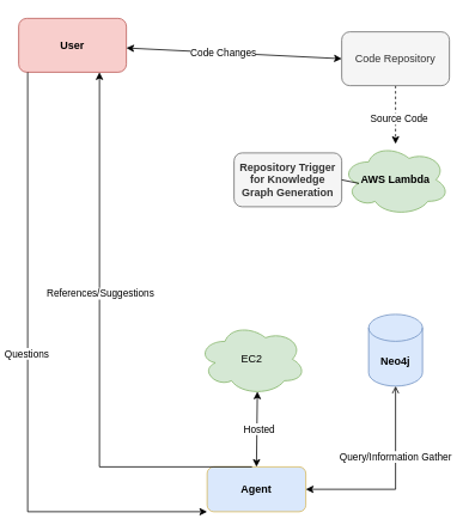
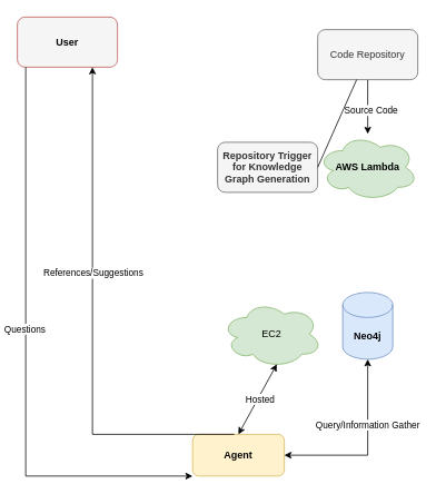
  <mxCell id="0" />
  <mxCell id="1" parent="0" />
  <mxCell id="2" value="&lt;b&gt;AWS Lambda&lt;/b&gt;" style="ellipse;shape=cloud;whiteSpace=wrap;html=1;fillColor=#d5e8d4;strokeColor=#82b366;" vertex="1" parent="1"><mxGeometry x="380" y="160" width="120" height="80" as="geometry" /></mxCell>
- <mxCell id="3" style="edgeStyle=orthogonalEdgeStyle;rounded=0;orthogonalLoop=1;jettySize=auto;html=1;dashed=1;" edge="1" parent="1" source="5" target="2"><mxGeometry relative="1" as="geometry" /></mxCell>
+ <mxCell id="3" style="edgeStyle=orthogonalEdgeStyle;rounded=0;orthogonalLoop=1;jettySize=auto;html=1;" edge="1" parent="1" source="5" target="2"><mxGeometry relative="1" as="geometry" /></mxCell>
  <mxCell id="4" value="Source Code" style="edgeLabel;html=1;align=center;verticalAlign=middle;resizable=0;points=[];" vertex="1" connectable="0" parent="3"><mxGeometry x="0.109" y="3" relative="1" as="geometry"><mxPoint as="offset" /></mxGeometry></mxCell>
  <mxCell id="5" value="Code Repository" style="rounded=1;whiteSpace=wrap;html=1;fillColor=#f5f5f5;fontColor=#333333;strokeColor=#666666;" vertex="1" parent="1"><mxGeometry x="380" y="35" width="120" height="60" as="geometry" /></mxCell>
  <mxCell id="6" value="&lt;b&gt;Neo4j&lt;/b&gt;" style="shape=cylinder3;whiteSpace=wrap;html=1;boundedLbl=1;backgroundOutline=1;size=15;fillColor=#dae8fc;strokeColor=#6c8ebf;" vertex="1" parent="1"><mxGeometry x="410" y="350" width="60" height="80" as="geometry" /></mxCell>
- <mxCell id="7" value="EC2" style="ellipse;shape=cloud;whiteSpace=wrap;html=1;fillColor=#d5e8d4;strokeColor=#82b366;" vertex="1" parent="1"><mxGeometry x="220" y="360" width="120" height="80" as="geometry" /></mxCell>
- <mxCell id="8" value="&lt;b&gt;Agent&lt;/b&gt;" style="rounded=1;whiteSpace=wrap;html=1;fillColor=#dae8fc;strokeColor=#d6b656;" vertex="1" parent="1"><mxGeometry x="230" y="520" width="110" height="50" as="geometry" /></mxCell>
+ <mxCell id="7" value="EC2" style="ellipse;shape=cloud;whiteSpace=wrap;html=1;fillColor=#d5e8d4;strokeColor=#82b366;" vertex="1" parent="1"><mxGeometry x="265" y="360" width="120" height="80" as="geometry" /></mxCell>
+ <mxCell id="8" value="&lt;b&gt;Agent&lt;/b&gt;" style="rounded=1;whiteSpace=wrap;html=1;fillColor=#fff2cc;strokeColor=#d6b656;" vertex="1" parent="1"><mxGeometry x="230" y="520" width="110" height="50" as="geometry" /></mxCell>
  <mxCell id="9" value="" style="endArrow=classic;startArrow=classic;html=1;rounded=0;exitX=0.5;exitY=0;exitDx=0;exitDy=0;entryX=0.55;entryY=0.95;entryDx=0;entryDy=0;entryPerimeter=0;" edge="1" parent="1" source="8" target="7"><mxGeometry width="50" height="50" relative="1" as="geometry"><mxPoint x="290" y="510" as="sourcePoint" /><mxPoint x="340" y="460" as="targetPoint" /></mxGeometry></mxCell>
  <mxCell id="10" value="Hosted" style="edgeLabel;html=1;align=center;verticalAlign=middle;resizable=0;points=[];" vertex="1" connectable="0" parent="9"><mxGeometry x="0.029" y="-2" relative="1" as="geometry"><mxPoint as="offset" /></mxGeometry></mxCell>
- <mxCell id="11" value="Query/Information Gather" style="endArrow=open;startArrow=classic;html=1;rounded=0;entryX=0.5;entryY=1;entryDx=0;entryDy=0;entryPerimeter=0;exitX=1;exitY=0.5;exitDx=0;exitDy=0;edgeStyle=orthogonalEdgeStyle;" edge="1" parent="1" source="8" target="6"><mxGeometry x="0.256" width="50" height="50" relative="1" as="geometry"><mxPoint x="390" y="540" as="sourcePoint" /><mxPoint x="440" y="490" as="targetPoint" /><mxPoint y="-1" as="offset" /></mxGeometry></mxCell>
+ <mxCell id="11" value="Query/Information Gather" style="endArrow=classic;startArrow=classic;html=1;rounded=0;entryX=0.5;entryY=1;entryDx=0;entryDy=0;entryPerimeter=0;exitX=1;exitY=0.5;exitDx=0;exitDy=0;edgeStyle=orthogonalEdgeStyle;" edge="1" parent="1" source="8" target="6"><mxGeometry x="0.256" width="50" height="50" relative="1" as="geometry"><mxPoint x="390" y="540" as="sourcePoint" /><mxPoint x="440" y="490" as="targetPoint" /><mxPoint y="-1" as="offset" /></mxGeometry></mxCell>
  <mxCell id="12" value="&lt;b&gt;Repository Trigger for Knowledge Graph Generation&lt;/b&gt;" style="rounded=1;whiteSpace=wrap;html=1;fillColor=#f5f5f5;fontColor=#333333;strokeColor=#666666;" vertex="1" parent="1"><mxGeometry x="260" y="170" width="120" height="60" as="geometry" /></mxCell>
- <mxCell id="13" value="&lt;b&gt;User&lt;/b&gt;" style="rounded=1;whiteSpace=wrap;html=1;fillColor=#f8cecc;strokeColor=#b85450;" vertex="1" parent="1"><mxGeometry x="20" y="20" width="120" height="60" as="geometry" /></mxCell>
- <mxCell id="14" value="" style="endArrow=classic;startArrow=classic;html=1;rounded=0;entryX=0;entryY=0.5;entryDx=0;entryDy=0;" edge="1" parent="1" source="13" target="5"><mxGeometry width="50" height="50" relative="1" as="geometry"><mxPoint x="300" y="380" as="sourcePoint" /><mxPoint x="350" y="330" as="targetPoint" /></mxGeometry></mxCell>
- <mxCell id="15" value="Code Changes" style="edgeLabel;html=1;align=center;verticalAlign=middle;resizable=0;points=[];" vertex="1" connectable="0" parent="14"><mxGeometry x="-0.098" relative="1" as="geometry"><mxPoint as="offset" /></mxGeometry></mxCell>
+ <mxCell id="13" value="&lt;b&gt;User&lt;/b&gt;" style="rounded=1;whiteSpace=wrap;html=1;fillColor=#f5f5f5;strokeColor=#b85450;" vertex="1" parent="1"><mxGeometry x="20" y="20" width="120" height="60" as="geometry" /></mxCell>
  <mxCell id="16" value="" style="endArrow=classic;html=1;rounded=0;exitX=0;exitY=0;exitDx=0;exitDy=0;entryX=0.75;entryY=1;entryDx=0;entryDy=0;edgeStyle=elbowEdgeStyle;" edge="1" parent="1" target="13"><mxGeometry width="50" height="50" relative="1" as="geometry"><mxPoint x="280" y="520" as="sourcePoint" /><mxPoint x="130" y="80" as="targetPoint" /><Array as="points"><mxPoint x="110" y="300" /></Array></mxGeometry></mxCell>
  <mxCell id="17" value="References/Suggestions" style="edgeLabel;html=1;align=center;verticalAlign=middle;resizable=0;points=[];" vertex="1" connectable="0" parent="16"><mxGeometry x="0.195" relative="1" as="geometry"><mxPoint as="offset" /></mxGeometry></mxCell>
  <mxCell id="18" value="" style="endArrow=classic;html=1;rounded=0;entryX=0;entryY=1;entryDx=0;entryDy=0;edgeStyle=orthogonalEdgeStyle;" edge="1" parent="1" target="8"><mxGeometry width="50" height="50" relative="1" as="geometry"><mxPoint x="30" y="80" as="sourcePoint" /><mxPoint x="330" y="370" as="targetPoint" /><Array as="points"><mxPoint x="30" y="80" /><mxPoint x="30" y="570" /></Array></mxGeometry></mxCell>
  <mxCell id="19" value="Questions" style="edgeLabel;html=1;align=center;verticalAlign=middle;resizable=0;points=[];" vertex="1" connectable="0" parent="18"><mxGeometry x="-0.093" y="-2" relative="1" as="geometry"><mxPoint as="offset" /></mxGeometry></mxCell>
- <mxCell id="20" value="" style="endArrow=none;html=1;rounded=0;exitX=1;exitY=0.5;exitDx=0;exitDy=0;entryX=0.16;entryY=0.55;entryDx=0;entryDy=0;entryPerimeter=0;" edge="1" parent="1" source="12" target="2"><mxGeometry width="50" height="50" relative="1" as="geometry"><mxPoint x="450" y="320" as="sourcePoint" /><mxPoint x="500" y="270" as="targetPoint" /></mxGeometry></mxCell>
+ <mxCell id="20" value="" style="endArrow=none;html=1;rounded=0;exitX=1;exitY=0.5;exitDx=0;exitDy=0;" edge="1" parent="1" source="12" target="5"><mxGeometry width="50" height="50" relative="1" as="geometry"><mxPoint x="450" y="320" as="sourcePoint" /><mxPoint x="500" y="270" as="targetPoint" /></mxGeometry></mxCell>
